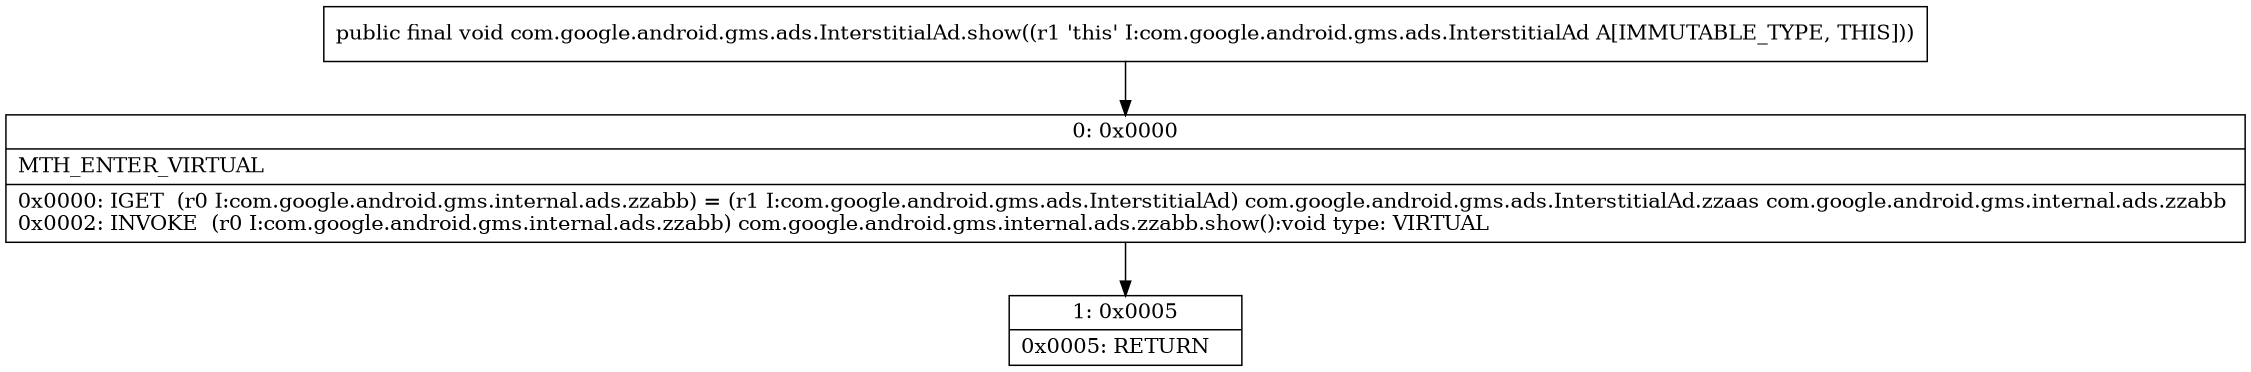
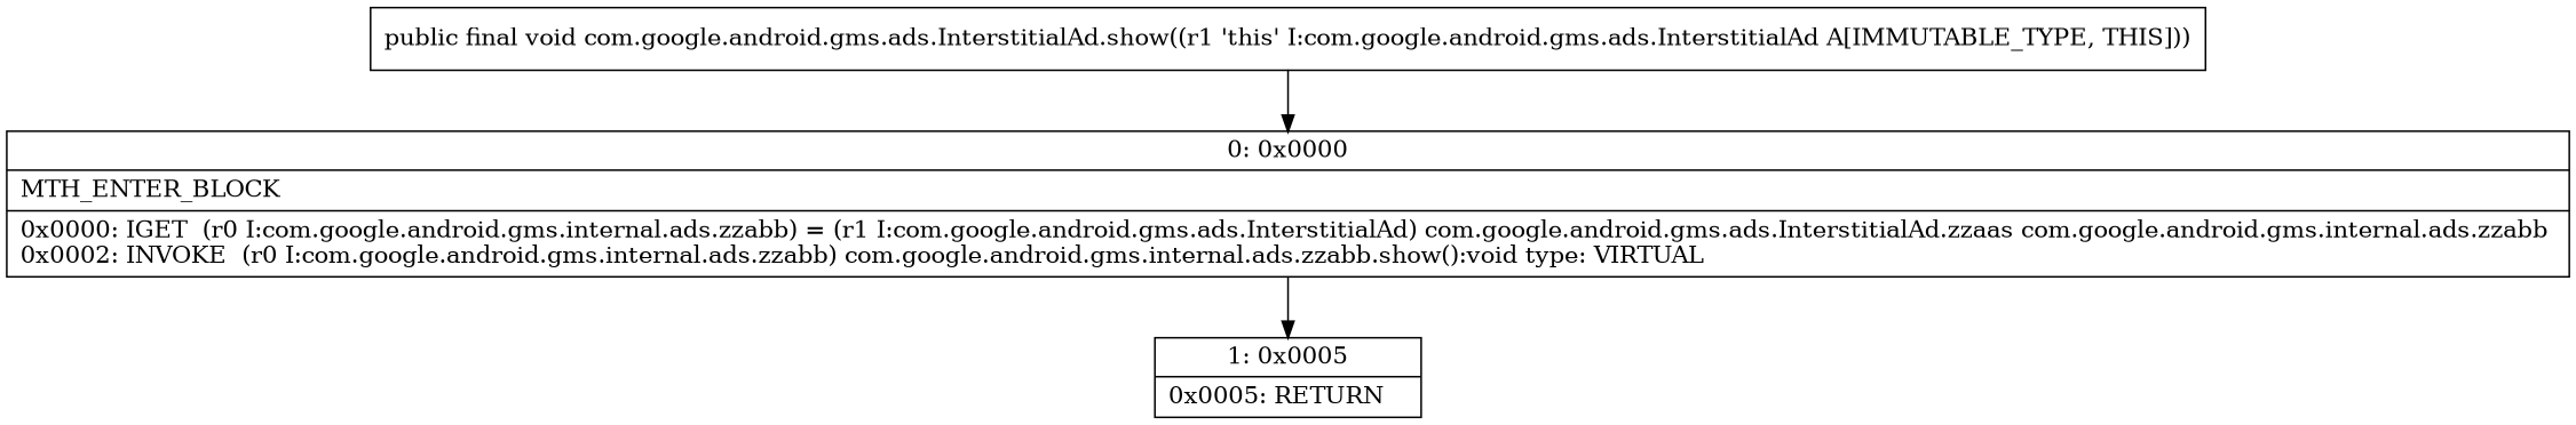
  digraph {
    node [shape=record]
-   n1 [label="{0\:\ 0x0000|MTH_ENTER_VIRTUAL\l|0x0000: IGET  (r0 I:com.google.android.gms.internal.ads.zzabb) = (r1 I:com.google.android.gms.ads.InterstitialAd) com.google.android.gms.ads.InterstitialAd.zzaas com.google.android.gms.internal.ads.zzabb \l0x0002: INVOKE  (r0 I:com.google.android.gms.internal.ads.zzabb) com.google.android.gms.internal.ads.zzabb.show():void type: VIRTUAL \l}"]
+   n1 [label="{0\:\ 0x0000|MTH_ENTER_BLOCK\l|0x0000: IGET  (r0 I:com.google.android.gms.internal.ads.zzabb) = (r1 I:com.google.android.gms.ads.InterstitialAd) com.google.android.gms.ads.InterstitialAd.zzaas com.google.android.gms.internal.ads.zzabb \l0x0002: INVOKE  (r0 I:com.google.android.gms.internal.ads.zzabb) com.google.android.gms.internal.ads.zzabb.show():void type: VIRTUAL \l}"]
    n2 [label="{1\:\ 0x0005|0x0005: RETURN   \l}"]
    n3 [label="{public final void com.google.android.gms.ads.InterstitialAd.show((r1 'this' I:com.google.android.gms.ads.InterstitialAd A[IMMUTABLE_TYPE, THIS])) }"]
    n1 -> n2
    n3 -> n1
  }
